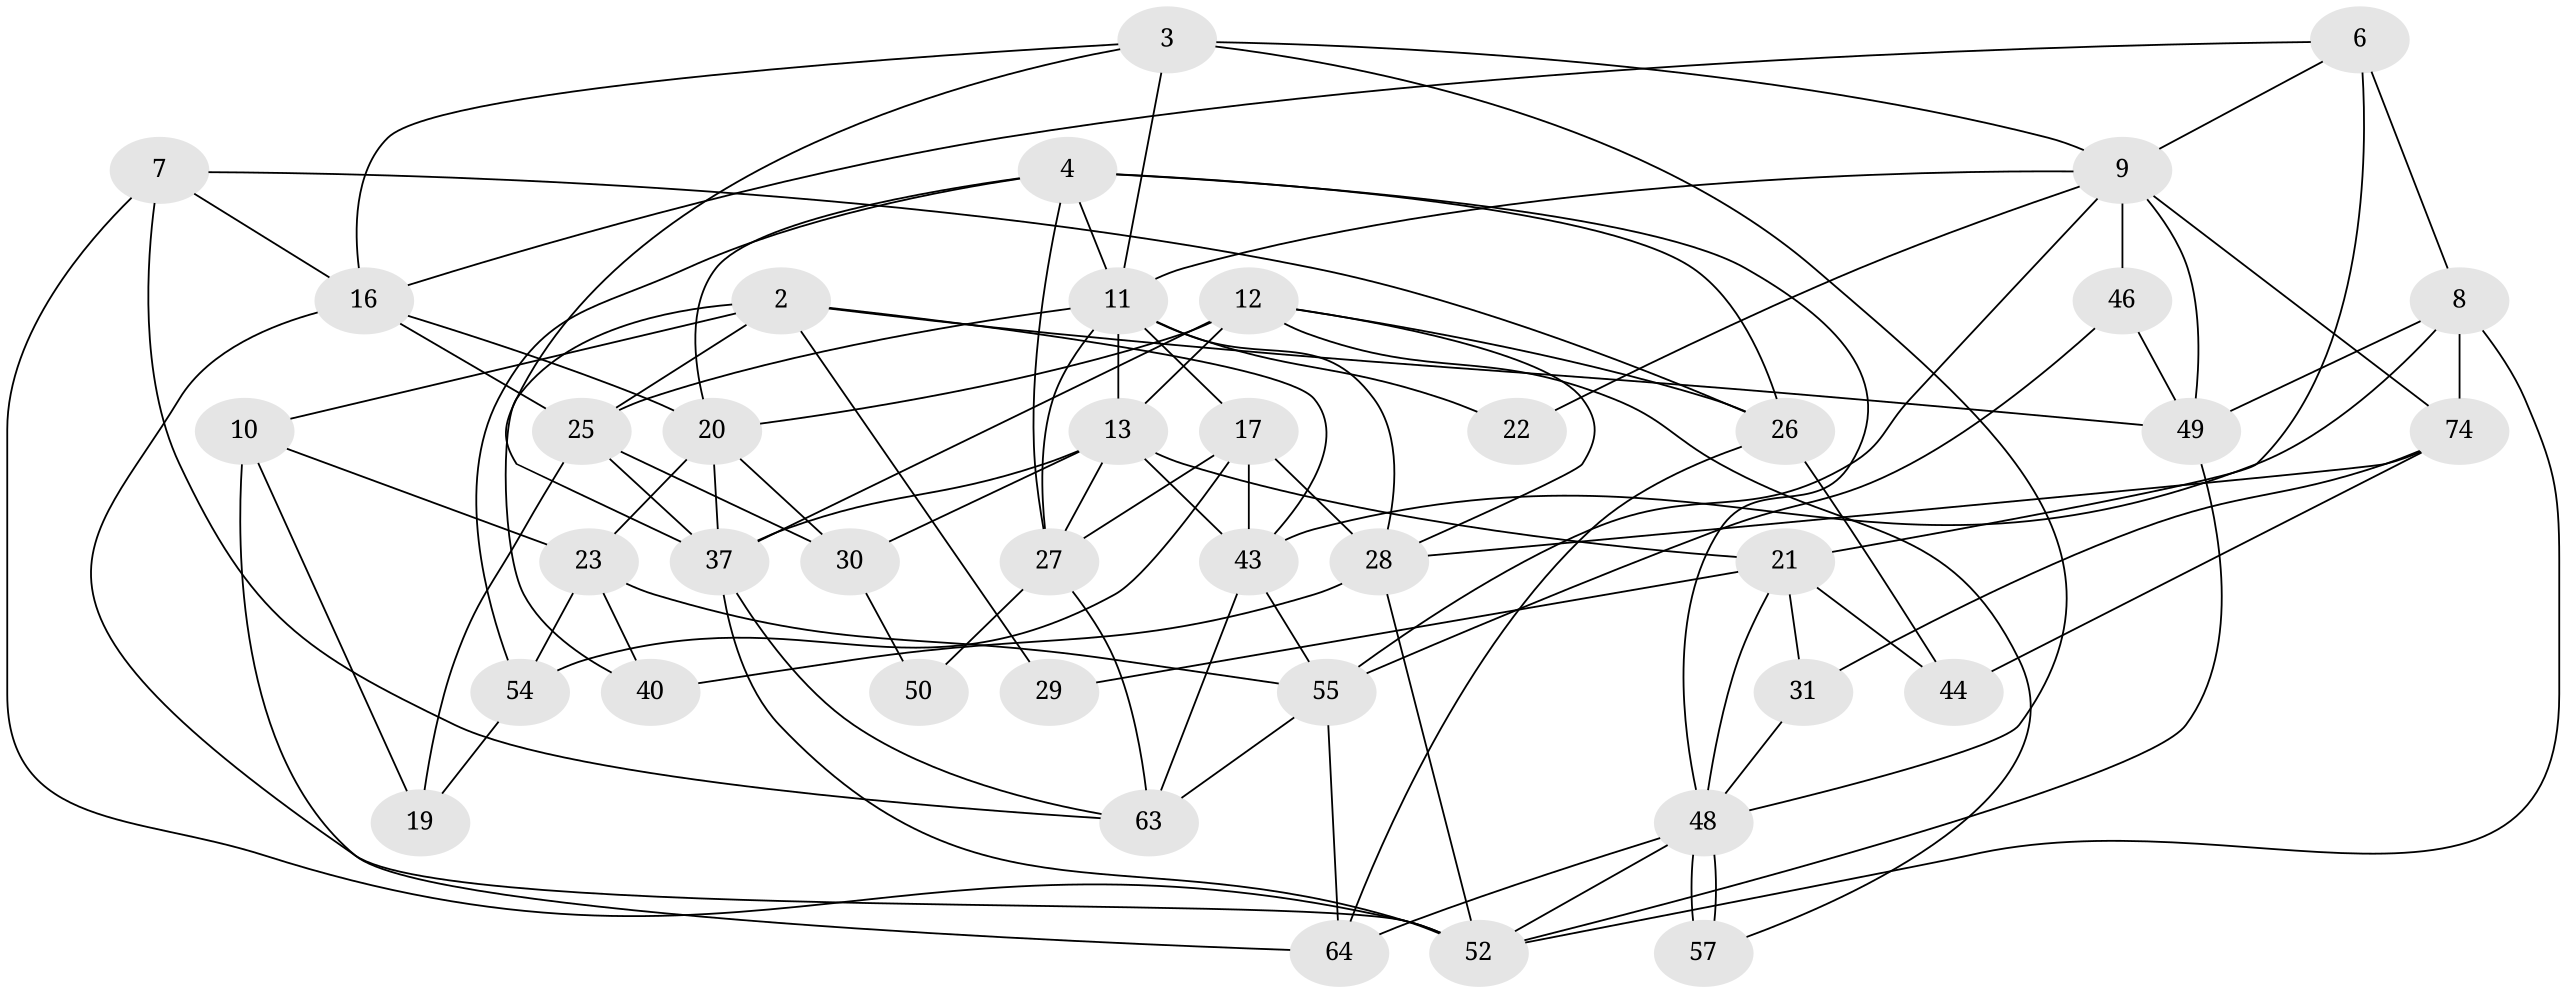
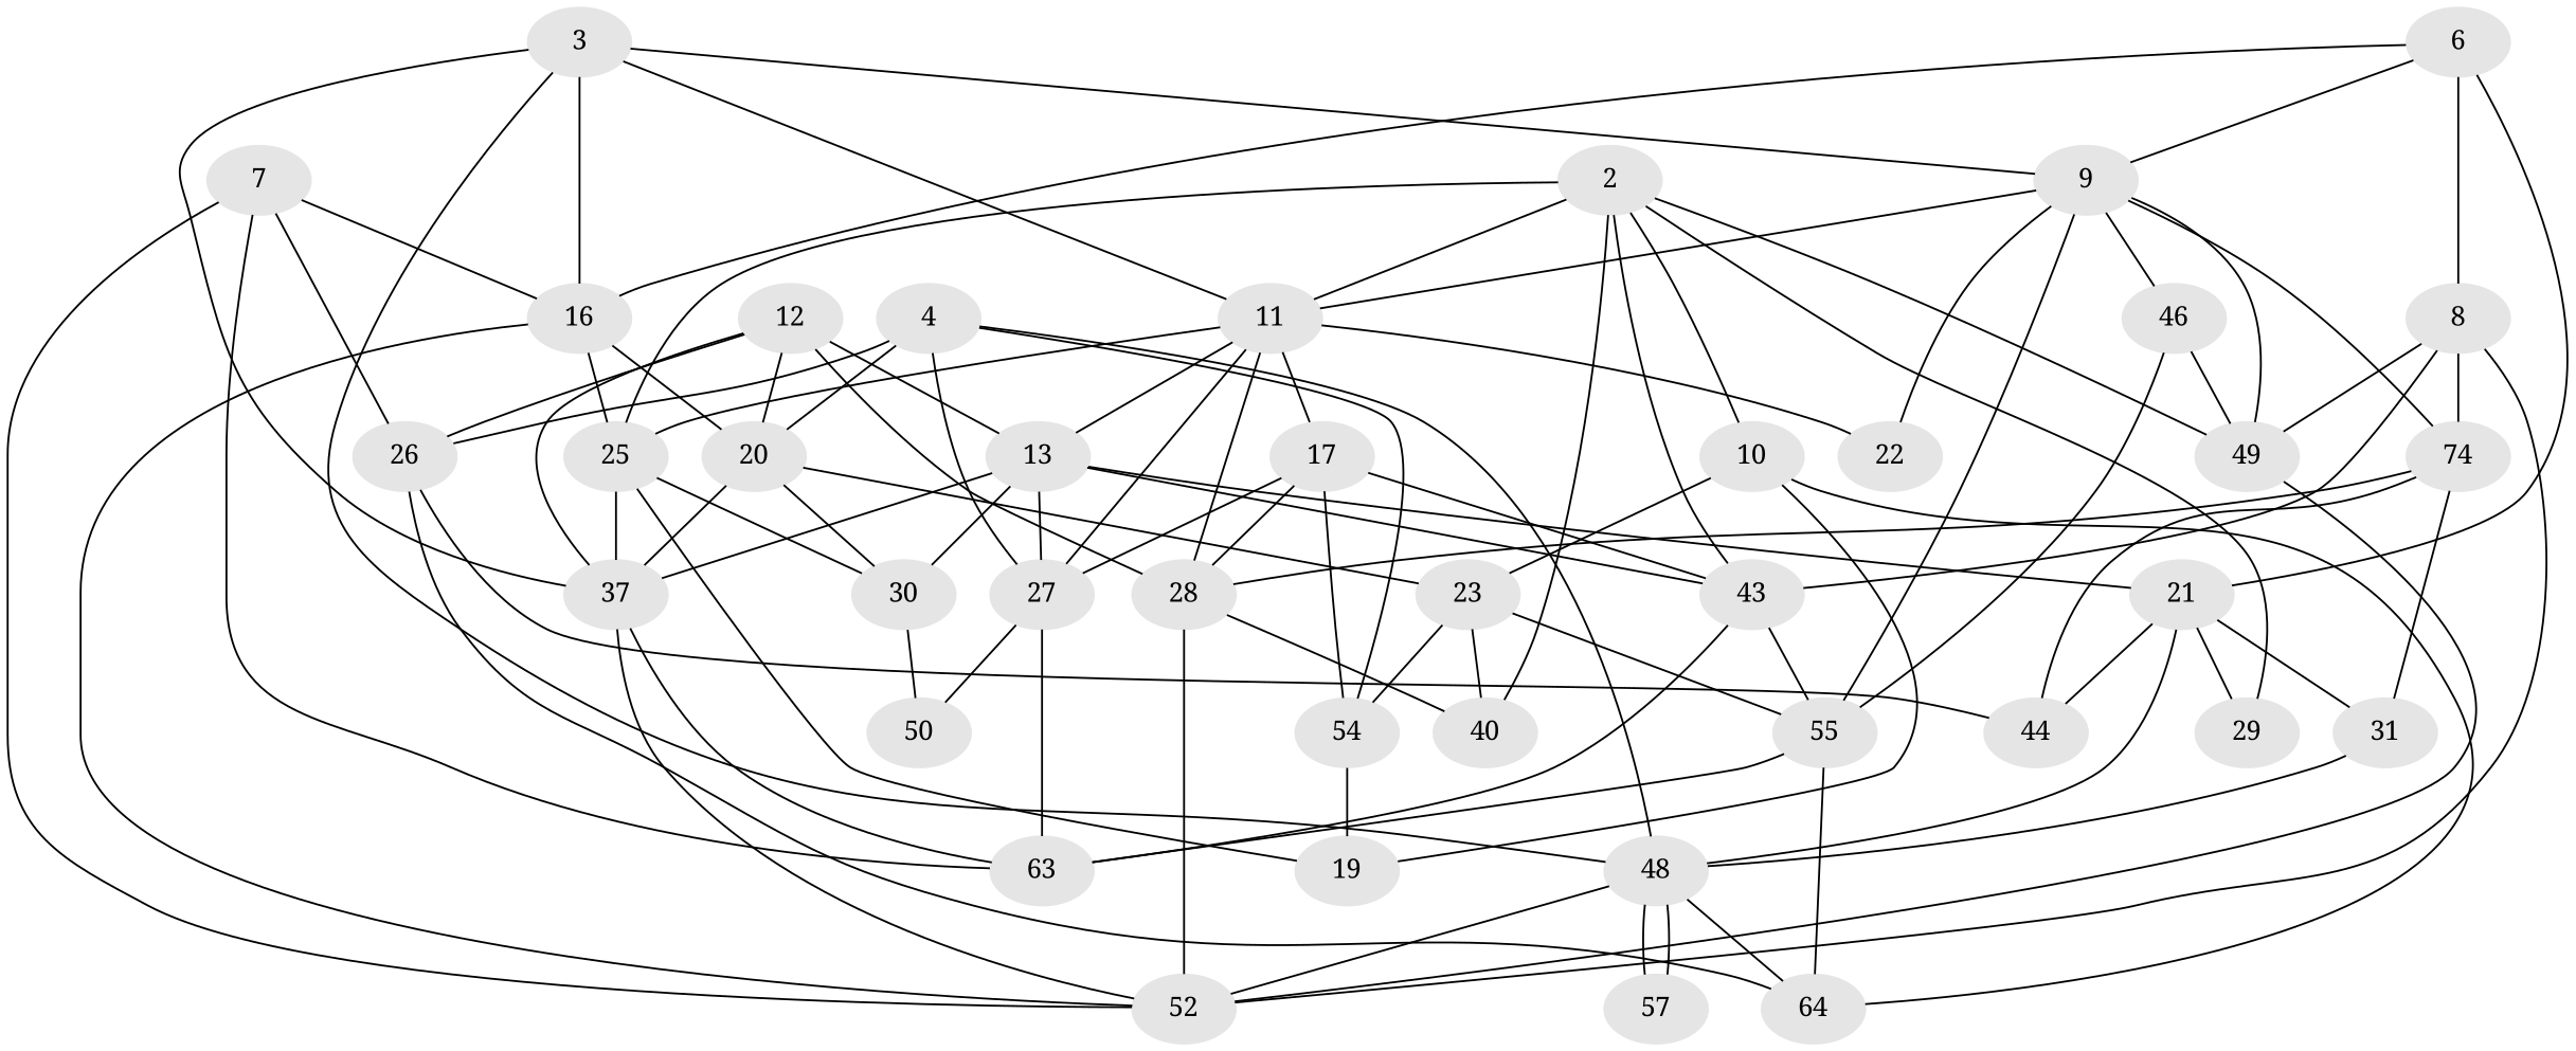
  graph {
    fontname="Noto Serif"
    node [color=gray90 fontname="Noto Serif" style=filled]
    edge [fontname="Noto Serif"]
    3 [super="+56"]
    11 [super="+14"]
    9 [super="+47"]
    16
    37 [super="+42"]
    48 [super="+53"]
    10 [super="+19"]
    23 [super="+32"]
    n9 [label=19]
    64
    n11 [label=55 super="+67"]
    63 [super="+66"]
    2 [super="+39"]
    25 [super="+58"]
    29
    40
    43 [super="+68"]
    49 [super="+65"]
    27 [super="+61"]
    22
    13 [super="+15"]
    17
    28 [super="+41"]
    30 [super="+34"]
    52 [super="+62"]
    n26 [label=74 super="+35"]
    46
    20 [super="+60"]
    57
    4 [super="+5"]
    26 [super="+33"]
    54 [super="+55"]
    44
    50
    6 [super="+36"]
    8 [super="+18"]
    21 [super="+45"]
    31
    7 [super="+38"]
    12
    3 -- 11
    3 -- 9
    3 -- 16
    3 -- 37
    3 -- 48
    11 -- 25
    11 -- 27
    11 -- 22
    11 -- 13
    11 -- 17
    11 -- 28
    9 -- 11
    9 -- n11
    9 -- 49
    9 -- 22
    9 -- n26
    9 -- 46
    16 -- 25
    16 -- 52
    16 -- 20
    37 -- 63
    37 -- 52
    48 -- 64
    48 -- 52
    48 -- 57
    48 -- 57
    10 -- 23
    10 -- n9
    10 -- 64
    23 -- n11
    23 -- 40
    23 -- 54
    n11 -- 64
    n11 -- 63
-   4 -- 11 [weight=2]
+   2 -- 11 [weight=2]
    2 -- 10
    2 -- 25
    2 -- 29
    2 -- 40
    2 -- 43
    2 -- 49
    25 -- 37
    25 -- n9
    25 -- 30
    43 -- n11
    43 -- 63
    49 -- 52
    27 -- 63
    27 -- 50
    13 -- 37
    13 -- 43 [weight=2]
    13 -- 27
    13 -- 30 [weight=2]
    13 -- 21
    17 -- 43
    17 -- 27
    17 -- 28
    17 -- 54
    28 -- 40
    28 -- 52
    30 -- 50
    n26 -- 28
    n26 -- 44
    n26 -- 31
    46 -- n11
    46 -- 49
    20 -- 37
    20 -- 23
    20 -- 30
    4 -- 48
    4 -- 27
    4 -- 20
    4 -- 26
    4 -- 54
    26 -- 64
    26 -- 44
    54 -- n9
    6 -- 9
    6 -- 16
    6 -- 8 [weight=2]
    6 -- 21
    8 -- 43
    8 -- 49
    8 -- 52
    8 -- n26
    21 -- 48
    21 -- 29
    21 -- 44
    21 -- 31
    31 -- 48
    7 -- 16
    7 -- 63
    7 -- 52
    7 -- 26
    12 -- 37
    12 -- 13 [weight=2]
    12 -- 28
    12 -- 20
-   12 -- 57
    12 -- 26
  }
